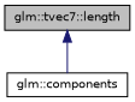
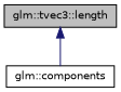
  digraph {
    rankdir=TB
    node [color=black fontname=Helvetica fontsize=10 shape=record style=filled]
-   n1 [fillcolor=grey75 fontcolor=black height=0.2 label="glm::tvec7::length" width=0.4]
+   n1 [fillcolor=grey75 fontcolor=black height=0.2 label="glm::tvec3::length" width=0.4]
    n2 [fillcolor=white height=0.2 label="glm::components" width=0.4]
    n1 -> n2 [color=midnightblue dir=back fontname=Helvetica fontsize=10 labelfontname=Helvetica labelfontsize=10 style=solid]
  }
